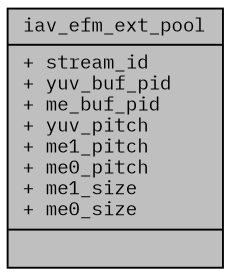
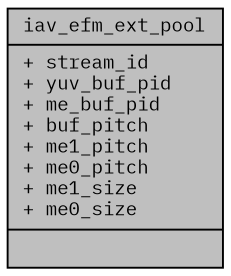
  digraph {
    fontname="IBM Plex Mono"
-   n1 [color=black fillcolor=grey75 fontcolor=black fontname="IBM Plex Mono" fontsize=10 height=0.2 label="{iav_efm_ext_pool\n|+ stream_id\l+ yuv_buf_pid\l+ me_buf_pid\l+ yuv_pitch\l+ me1_pitch\l+ me0_pitch\l+ me1_size\l+ me0_size\l|}" shape=record style=filled width=0.4]
+   n1 [color=black fillcolor=grey75 fontcolor=black fontname="IBM Plex Mono" fontsize=10 height=0.2 label="{iav_efm_ext_pool\n|+ stream_id\l+ yuv_buf_pid\l+ me_buf_pid\l+ buf_pitch\l+ me1_pitch\l+ me0_pitch\l+ me1_size\l+ me0_size\l|}" shape=record style=filled width=0.4]
  }
